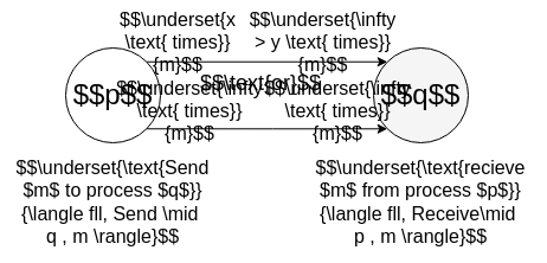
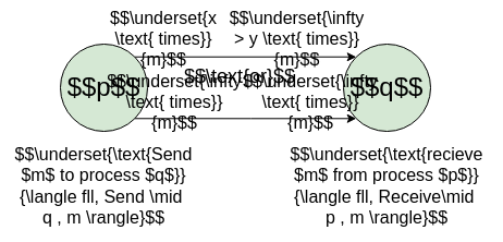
  <mxCell id="0" />
  <mxCell id="1" parent="0" />
  <mxCell id="2" value="" style="edgeStyle=orthogonalEdgeStyle;rounded=0;orthogonalLoop=1;jettySize=auto;html=1;exitX=1;exitY=1;exitDx=0;exitDy=0;entryX=0;entryY=1;entryDx=0;entryDy=0;labelBackgroundColor=none;fontSize=16;" edge="1" parent="1" source="4" target="5"><mxGeometry x="-0.722" y="-10" relative="1" as="geometry"><mxPoint as="offset" /><Array as="points"><mxPoint x="230" y="108" /><mxPoint x="230" y="108" /></Array></mxGeometry></mxCell>
  <mxCell id="3" style="edgeStyle=none;rounded=0;orthogonalLoop=1;jettySize=auto;html=1;exitX=1;exitY=0;exitDx=0;exitDy=0;entryX=0;entryY=0;entryDx=0;entryDy=0;" edge="1" parent="1" source="4" target="5"><mxGeometry relative="1" as="geometry" /></mxCell>
- <mxCell id="4" value="$$p$$" style="ellipse;whiteSpace=wrap;html=1;aspect=fixed;fontSize=24;fillColor=#ffffff;strokeColor=#000000;" vertex="1" parent="1"><mxGeometry x="55" y="40" width="80" height="80" as="geometry" /></mxCell>
- <mxCell id="5" value="$$q$$" style="ellipse;whiteSpace=wrap;html=1;aspect=fixed;fontSize=24;fillColor=#f5f5f5;strokeColor=#000000;" vertex="1" parent="1"><mxGeometry x="315" y="40" width="80" height="80" as="geometry" /></mxCell>
+ <mxCell id="4" value="$$p$$" style="ellipse;whiteSpace=wrap;html=1;aspect=fixed;fontSize=24;fillColor=#d5e8d4;strokeColor=#000000;" vertex="1" parent="1"><mxGeometry x="55" y="40" width="80" height="80" as="geometry" /></mxCell>
+ <mxCell id="5" value="$$q$$" style="ellipse;whiteSpace=wrap;html=1;aspect=fixed;fontSize=24;fillColor=#d5e8d4;strokeColor=#000000;" vertex="1" parent="1"><mxGeometry x="315" y="40" width="80" height="80" as="geometry" /></mxCell>
  <mxCell id="6" value="$$\underset{\text{Send $m$ to process $q$}}{\langle fll, Send \mid&amp;nbsp; q , m \rangle}$$" style="text;whiteSpace=wrap;html=1;fontSize=16;align=center;verticalAlign=middle;" vertex="1" parent="1"><mxGeometry x="20" y="140" width="150" height="60" as="geometry" /></mxCell>
  <mxCell id="7" value="$$\underset{\text{recieve $m$ from process $p$}}{\langle fll, Receive\mid&amp;nbsp; p , m \rangle}$$" style="text;html=1;strokeColor=none;fillColor=none;align=center;verticalAlign=middle;whiteSpace=wrap;rounded=0;fontSize=16;" vertex="1" parent="1"><mxGeometry x="270" y="147.5" width="170" height="45" as="geometry" /></mxCell>
  <mxCell id="8" value="&lt;span style=&quot;font-size: 16px;&quot;&gt;$$\underset{x \text{ times}}{m}$$&lt;/span&gt;" style="text;html=1;strokeColor=none;fillColor=none;align=center;verticalAlign=middle;whiteSpace=wrap;rounded=0;" vertex="1" parent="1"><mxGeometry x="120" width="60" height="30" as="geometry" y="20" /></mxCell>
  <mxCell id="9" value="&lt;span style=&quot;font-size: 16px;&quot;&gt;$$\underset{\infty &amp;gt; y \text{ times}}{m}$$&lt;/span&gt;" style="text;html=1;strokeColor=none;fillColor=none;align=center;verticalAlign=middle;whiteSpace=wrap;rounded=0;" vertex="1" parent="1"><mxGeometry x="230" width="85" height="30" as="geometry" y="20" /></mxCell>
  <mxCell id="10" value="&lt;span style=&quot;font-size: 16px;&quot;&gt;$$\underset{\infty \text{ times}}{m}$$&lt;/span&gt;" style="text;html=1;strokeColor=none;fillColor=none;align=center;verticalAlign=middle;whiteSpace=wrap;rounded=0;" vertex="1" parent="1"><mxGeometry x="130" y="77.5" width="60" height="30" as="geometry" /></mxCell>
  <mxCell id="11" value="&lt;span style=&quot;font-size: 16px;&quot;&gt;$$\underset{\infty \text{ times}}{m}$$&lt;/span&gt;" style="text;html=1;strokeColor=none;fillColor=none;align=center;verticalAlign=middle;whiteSpace=wrap;rounded=0;" vertex="1" parent="1"><mxGeometry x="255" y="77.5" width="60" height="30" as="geometry" /></mxCell>
  <mxCell id="12" value="$$\text{or}$$" style="text;html=1;strokeColor=none;fillColor=none;align=center;verticalAlign=middle;whiteSpace=wrap;rounded=0;fontSize=18;" vertex="1" parent="1"><mxGeometry x="190" y="50" width="60" height="40" as="geometry" /></mxCell>
